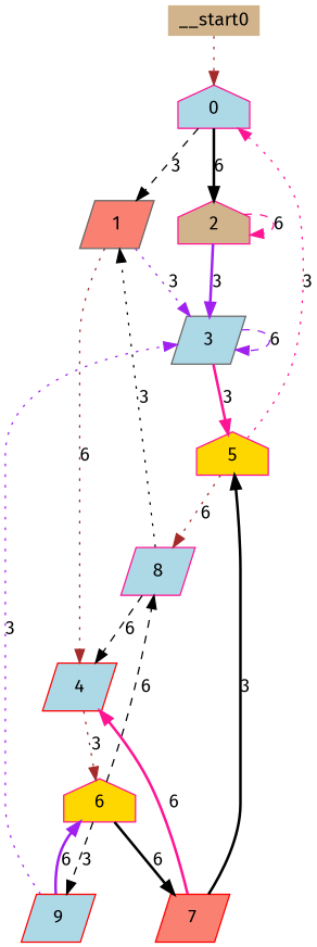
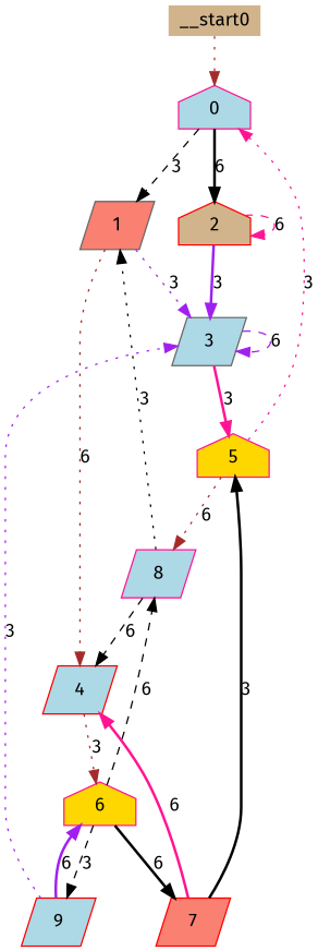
  digraph {
    fontname="Fira Sans"
    node [color=deeppink fillcolor=lightblue fontname="Fira Sans" shape=parallelogram style=filled]
    edge [color=black fontname="Fira Sans" style=dotted]
    n1 [label=0 shape=house]
    n2 [color=gray40 fillcolor=salmon label=1]
-   n3 [fillcolor=tan label=2 shape=house]
+   n3 [color=red fillcolor=tan label=2 shape=house]
    n4 [color=gray40 label=3]
    n5 [color=red label=4]
    n6 [fillcolor=gold label=5 shape=house]
    n7 [fillcolor=gold label=6 shape=house]
    n8 [label=8]
    n9 [color=red fillcolor=salmon label=7]
    n10 [color=red label=9]
    __start0 [color=red fillcolor=tan height=0 shape=none width=0]
    n1 -> n2 [label=3 style=dashed]
    n1 -> n3 [label=6 style=bold]
    n2 -> n4 [color=purple label=3]
    n2 -> n5 [color=brown label=6]
    n3 -> n3 [color=deeppink label=6 style=dashed]
    n3 -> n4 [color=purple label=3 style=bold]
    n4 -> n4 [color=purple label=6 style=dashed]
    n4 -> n6 [color=deeppink label=3 style=bold]
    n5 -> n7 [color=brown label=3]
    n6 -> n1 [color=deeppink label=3]
    n6 -> n8 [color=brown label=6]
    n7 -> n8 [label=6 style=dashed]
    n7 -> n9 [label=6 style=bold]
    n7 -> n10 [label=3 style=dashed]
    n8 -> n2 [label=3]
    n8 -> n5 [label=6 style=dashed]
    n9 -> n5 [color=deeppink label=6 style=bold]
    n9 -> n6 [label=3 style=bold]
    n10 -> n4 [color=purple label=3]
    n10 -> n7 [color=purple label=6 style=bold]
    __start0 -> n1 [color=brown]
  }
